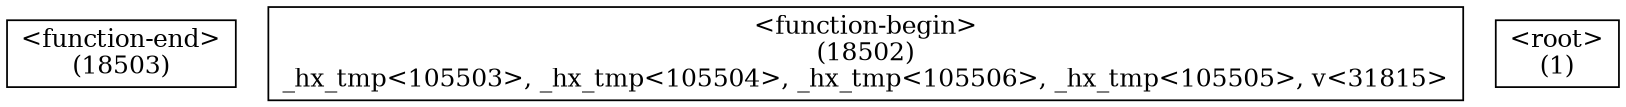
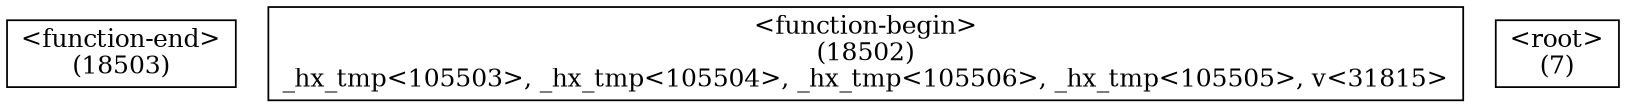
  digraph {
    node [shape=box]
    n1 [label="<function-end>\n(18503)"]
    n2 [label="<function-begin>\n(18502)\n_hx_tmp<105503>, _hx_tmp<105504>, _hx_tmp<105506>, _hx_tmp<105505>, v<31815>"]
-   n3 [label="<root>\n(1)"]
+   n3 [label="<root>\n(7)"]
  }
